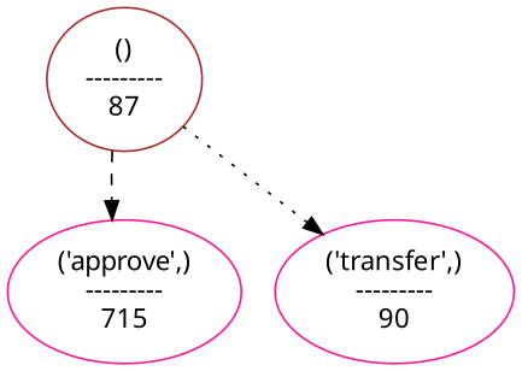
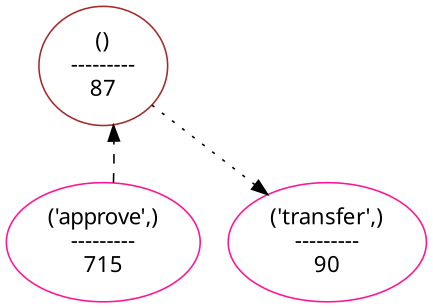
  strict digraph {
    fontname="Noto Sans"
    node [color=deeppink fontname="Noto Sans"]
    edge [fontname="Noto Sans"]
    "()\n---------\n87" [color=brown]
    "('approve',)\n---------\n715"
    "('transfer',)\n---------\n90"
    "()\n---------\n87" -> "('transfer',)\n---------\n90" [style=dotted]
-   "()\n---------\n87" -> "('approve',)\n---------\n715" [style=dashed]
+   "('approve',)\n---------\n715" -> "()\n---------\n87" [style=dashed]
  }
